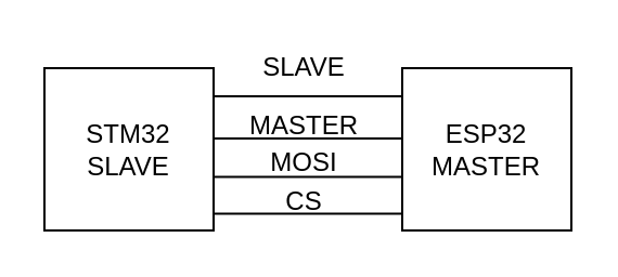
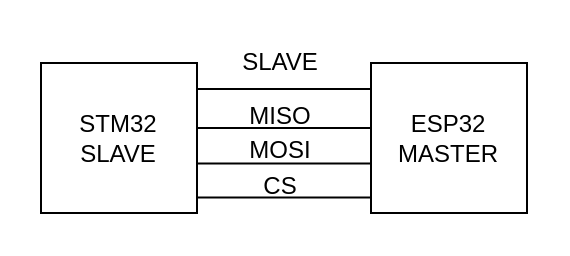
  <mxCell id="0" />
  <mxCell id="1" parent="0" />
  <mxCell id="2" value="STM32&lt;div&gt;SLAVE&lt;/div&gt;" style="rounded=0;whiteSpace=wrap;html=1;" vertex="1" parent="1"><mxGeometry x="20" y="31" width="78" height="75" as="geometry" /></mxCell>
  <mxCell id="3" value="ESP32&lt;div&gt;MASTER&lt;/div&gt;" style="rounded=0;whiteSpace=wrap;html=1;" vertex="1" parent="1"><mxGeometry x="185" y="31" width="78" height="75" as="geometry" /></mxCell>
  <mxCell id="4" value="" style="endArrow=none;html=1;exitX=1;exitY=0.25;exitDx=0;exitDy=0;entryX=0;entryY=0.25;entryDx=0;entryDy=0;" edge="1" parent="1"><mxGeometry width="50" height="50" relative="1" as="geometry"><mxPoint x="98" y="44" as="sourcePoint" /><mxPoint x="185" y="44" as="targetPoint" /></mxGeometry></mxCell>
  <mxCell id="5" value="" style="endArrow=none;html=1;exitX=1;exitY=0.25;exitDx=0;exitDy=0;entryX=0;entryY=0.25;entryDx=0;entryDy=0;" edge="1" parent="1"><mxGeometry width="50" height="50" relative="1" as="geometry"><mxPoint x="98" y="63.5" as="sourcePoint" /><mxPoint x="185" y="63.5" as="targetPoint" /></mxGeometry></mxCell>
  <mxCell id="6" value="" style="endArrow=none;html=1;exitX=1;exitY=0.25;exitDx=0;exitDy=0;entryX=0;entryY=0.25;entryDx=0;entryDy=0;" edge="1" parent="1"><mxGeometry width="50" height="50" relative="1" as="geometry"><mxPoint x="98" y="81.25" as="sourcePoint" /><mxPoint x="185" y="81.25" as="targetPoint" /></mxGeometry></mxCell>
  <mxCell id="7" value="" style="endArrow=none;html=1;exitX=1;exitY=0.25;exitDx=0;exitDy=0;entryX=0;entryY=0.25;entryDx=0;entryDy=0;" edge="1" parent="1"><mxGeometry width="50" height="50" relative="1" as="geometry"><mxPoint x="98" y="98.25" as="sourcePoint" /><mxPoint x="185" y="98.25" as="targetPoint" /></mxGeometry></mxCell>
  <mxCell id="8" value="SLAVE" style="text;html=1;align=center;verticalAlign=middle;whiteSpace=wrap;rounded=0;" vertex="1" parent="1"><mxGeometry x="110" y="20" width="60" height="21" as="geometry" /></mxCell>
- <mxCell id="9" value="MASTER" style="text;html=1;align=center;verticalAlign=middle;whiteSpace=wrap;rounded=0;" vertex="1" parent="1"><mxGeometry x="110" y="47" width="60" height="21" as="geometry" /></mxCell>
+ <mxCell id="9" value="MISO" style="text;html=1;align=center;verticalAlign=middle;whiteSpace=wrap;rounded=0;" vertex="1" parent="1"><mxGeometry x="110" y="47" width="60" height="21" as="geometry" /></mxCell>
  <mxCell id="10" value="MOSI" style="text;html=1;align=center;verticalAlign=middle;whiteSpace=wrap;rounded=0;" vertex="1" parent="1"><mxGeometry x="110" y="64" width="60" height="21" as="geometry" /></mxCell>
  <mxCell id="11" value="CS" style="text;html=1;align=center;verticalAlign=middle;whiteSpace=wrap;rounded=0;" vertex="1" parent="1"><mxGeometry x="110" y="82" width="60" height="21" as="geometry" /></mxCell>
